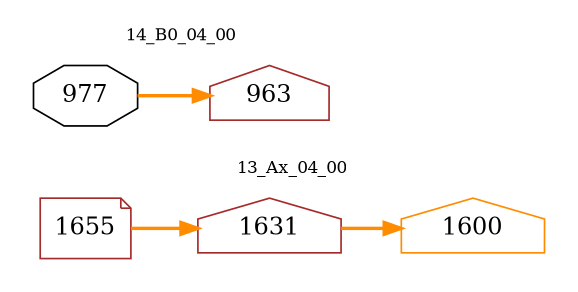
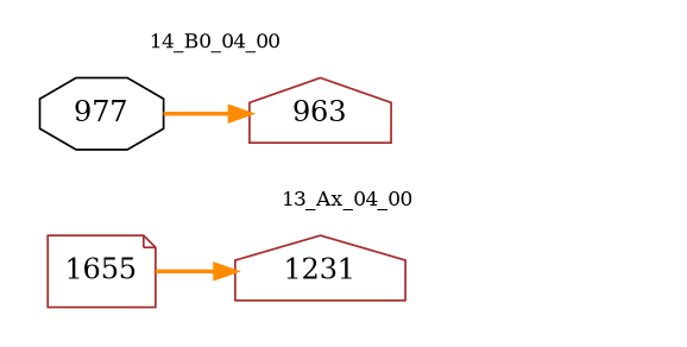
  digraph {
    rankdir=LR
    node [color=brown shape=house]
    edge [color=darkorange style=bold]
    n1 [label=1655 shape=note]
-   n2 [label=1631]
-   n3 [color=darkorange label=1600]
+   n2 [label=1231]
    n4 [color=black label=977 shape=octagon]
    n5 [label=963]
    subgraph cluster_1 {
      color=white
      fontsize=10
      label="13_Ax_04_00"
      n1
      n2
-     n3
    }
    subgraph cluster_2 {
      color=white
      fontsize=10
      label="14_B0_04_00"
      n4
      n5
    }
    n1 -> n2
-   n2 -> n3
    n4 -> n5
  }
